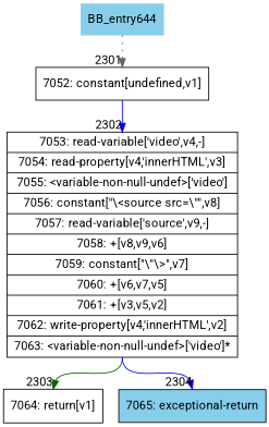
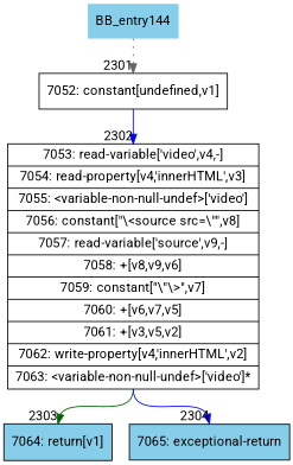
  digraph {
    fontname=Roboto
    rankdir=TD
    node [fillcolor=white fontname=Roboto shape=record style=filled]
    edge [color=blue fontname=Roboto headport=n style=solid tailport=s]
-   BB_entry144 [fillcolor=skyblue shape=none label=BB_entry644]
+   BB_entry144 [fillcolor=skyblue shape=none]
    n2 [label="{7052: constant[undefined,v1]}"]
    n3 [label="{7053: read-variable['video',v4,-]|7054: read-property[v4,'innerHTML',v3]|7055: \<variable-non-null-undef\>['video']|7056: constant[\"\\\<source src=\\\"\",v8]|7057: read-variable['source',v9,-]|7058: +[v8,v9,v6]|7059: constant[\"\\\"\\\>\",v7]|7060: +[v6,v7,v5]|7061: +[v3,v5,v2]|7062: write-property[v4,'innerHTML',v2]|7063: \<variable-non-null-undef\>['video']*}"]
-   n4 [label="{7064: return[v1]}"]
+   n4 [fillcolor=skyblue label="{7064: return[v1]}"]
    n5 [fillcolor=skyblue label="{7065: exceptional-return}"]
    BB_entry144 -> n2 [color=gray40 headlabel="    2301" style=dotted]
    n2 -> n3 [headlabel="      2302"]
    n3 -> n4 [color=darkgreen headlabel="      2303"]
    n3 -> n5 [headlabel="      2304"]
  }
